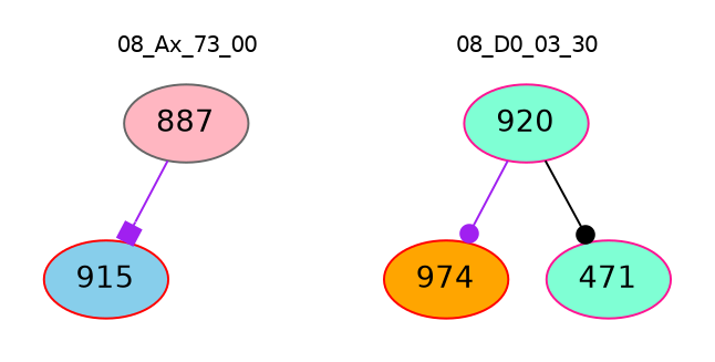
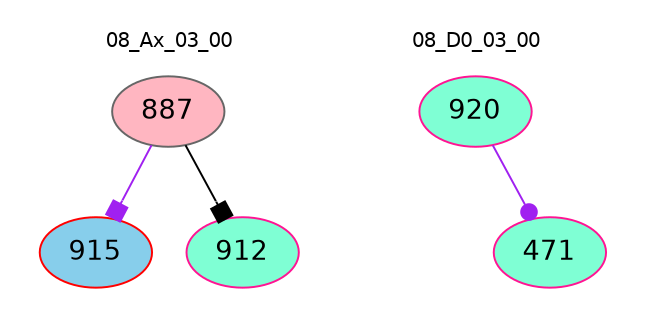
  digraph {
    fontname="DejaVu Sans"
    node [color=deeppink fillcolor=aquamarine fontname="DejaVu Sans" style=filled]
    edge [arrowhead=box color=purple fontname="DejaVu Sans"]
    n1 [color=gray40 fillcolor=lightpink label=887]
    n2 [color=red fillcolor=skyblue label=915]
+   n3 [label=912]
    n4 [label=920]
-   n5 [color=red fillcolor=orange label=974]
    n6 [label=471]
    subgraph cluster_1 {
      color=white
      fontsize=10
-     label="08_Ax_73_00"
+     label="08_Ax_03_00"
      n1
      n2
+     n3
    }
    subgraph cluster_2 {
      color=white
      fontsize=10
-     label="08_D0_03_30"
+     label="08_D0_03_00"
      n4
-     n5
      n6
    }
    n1 -> n2
-   n4 -> n5 [arrowhead=dot]
-   n4 -> n6 [arrowhead=dot color=black]
+   n1 -> n3 [color=black]
+   n4 -> n6 [arrowhead=dot]
  }
